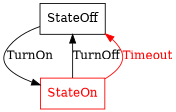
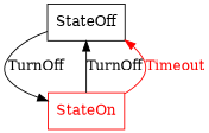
  digraph {
    rankdir=TB
    node [shape=box]
    StateOff [color=black fontcolor=black]
    StateOn [color=red fontcolor=red]
-   StateOff -> StateOn [label=TurnOn]
+   StateOff -> StateOn [label=TurnOff]
    StateOn -> StateOff [label=TurnOff]
    StateOn -> StateOff [color=red fontcolor=red label=Timeout]
  }
